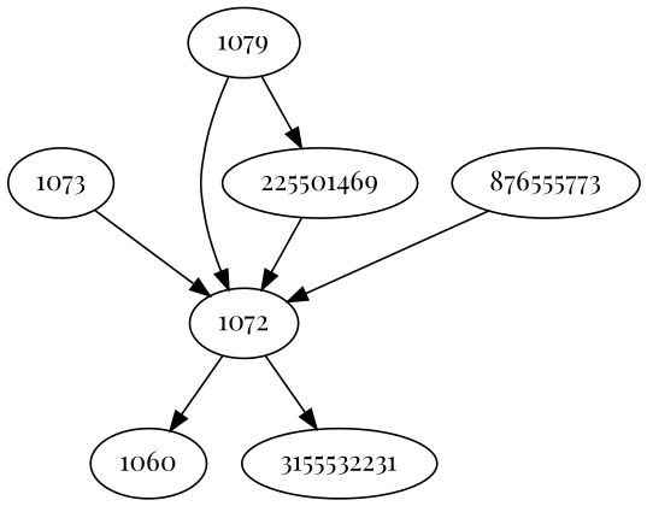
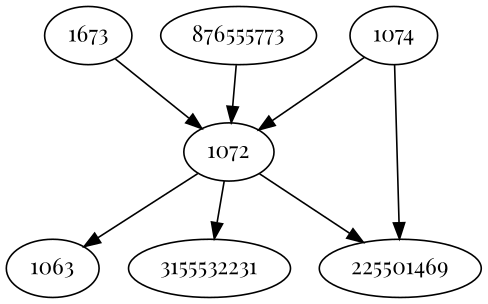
  strict digraph {
    fontname="Playfair Display"
    node [fontname="Playfair Display"]
    edge [fontname="Playfair Display"]
    1072
-   1063 [label=1060]
+   1063
    n3 [label=3155532231]
-   1073
-   1074 [label=1079]
+   1073 [label=1673]
+   1074
    225501469
    876555773
    1072 -> 1063
    1072 -> n3
    1073 -> 1072
    1074 -> 1072
    1074 -> 225501469
-   225501469 -> 1072
+   1072 -> 225501469
    876555773 -> 1072
  }
